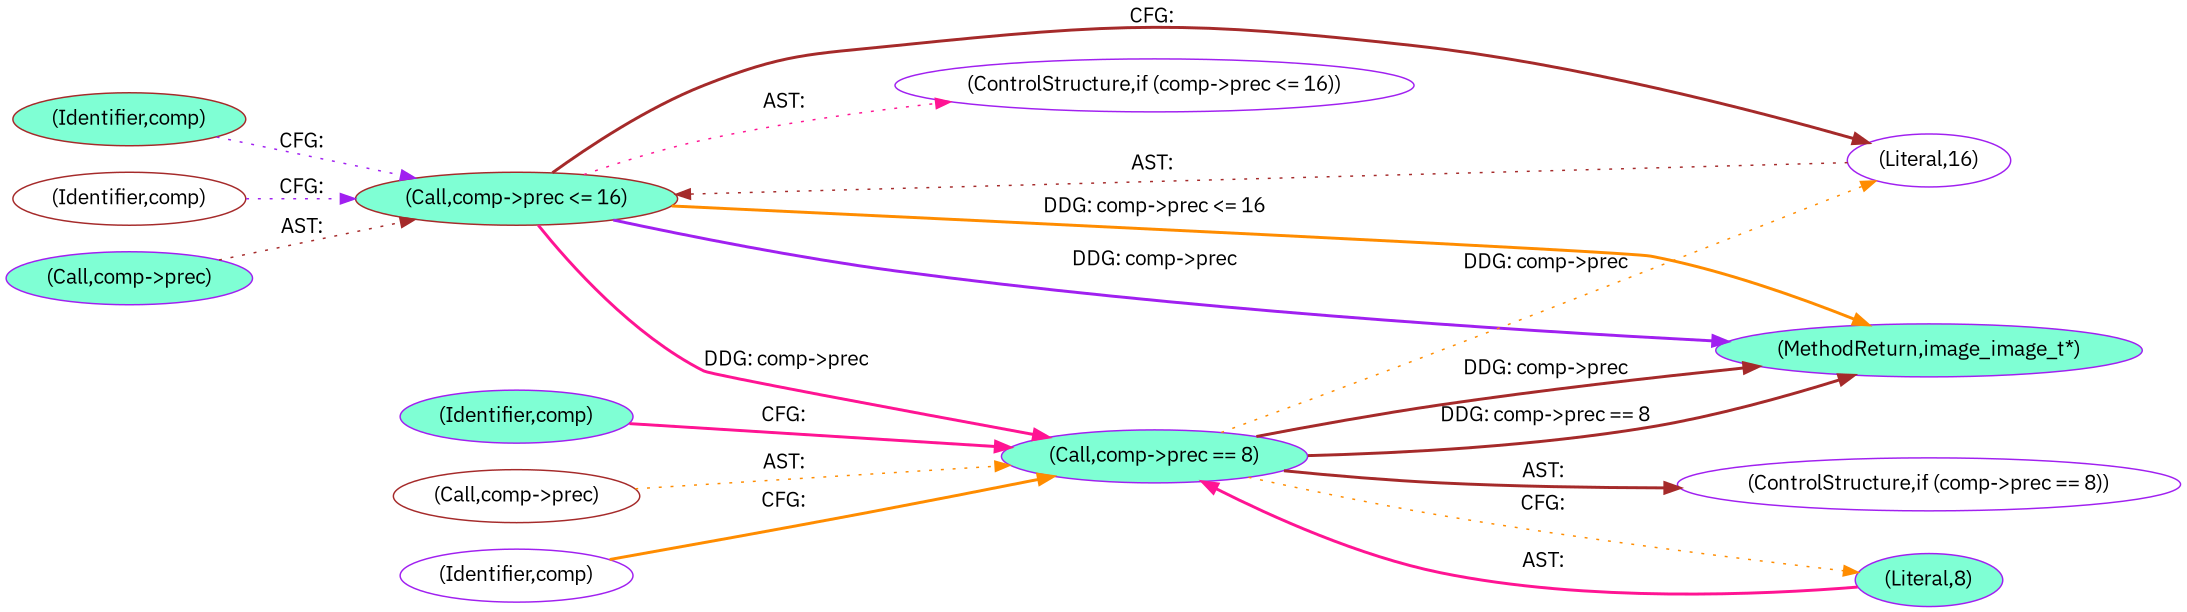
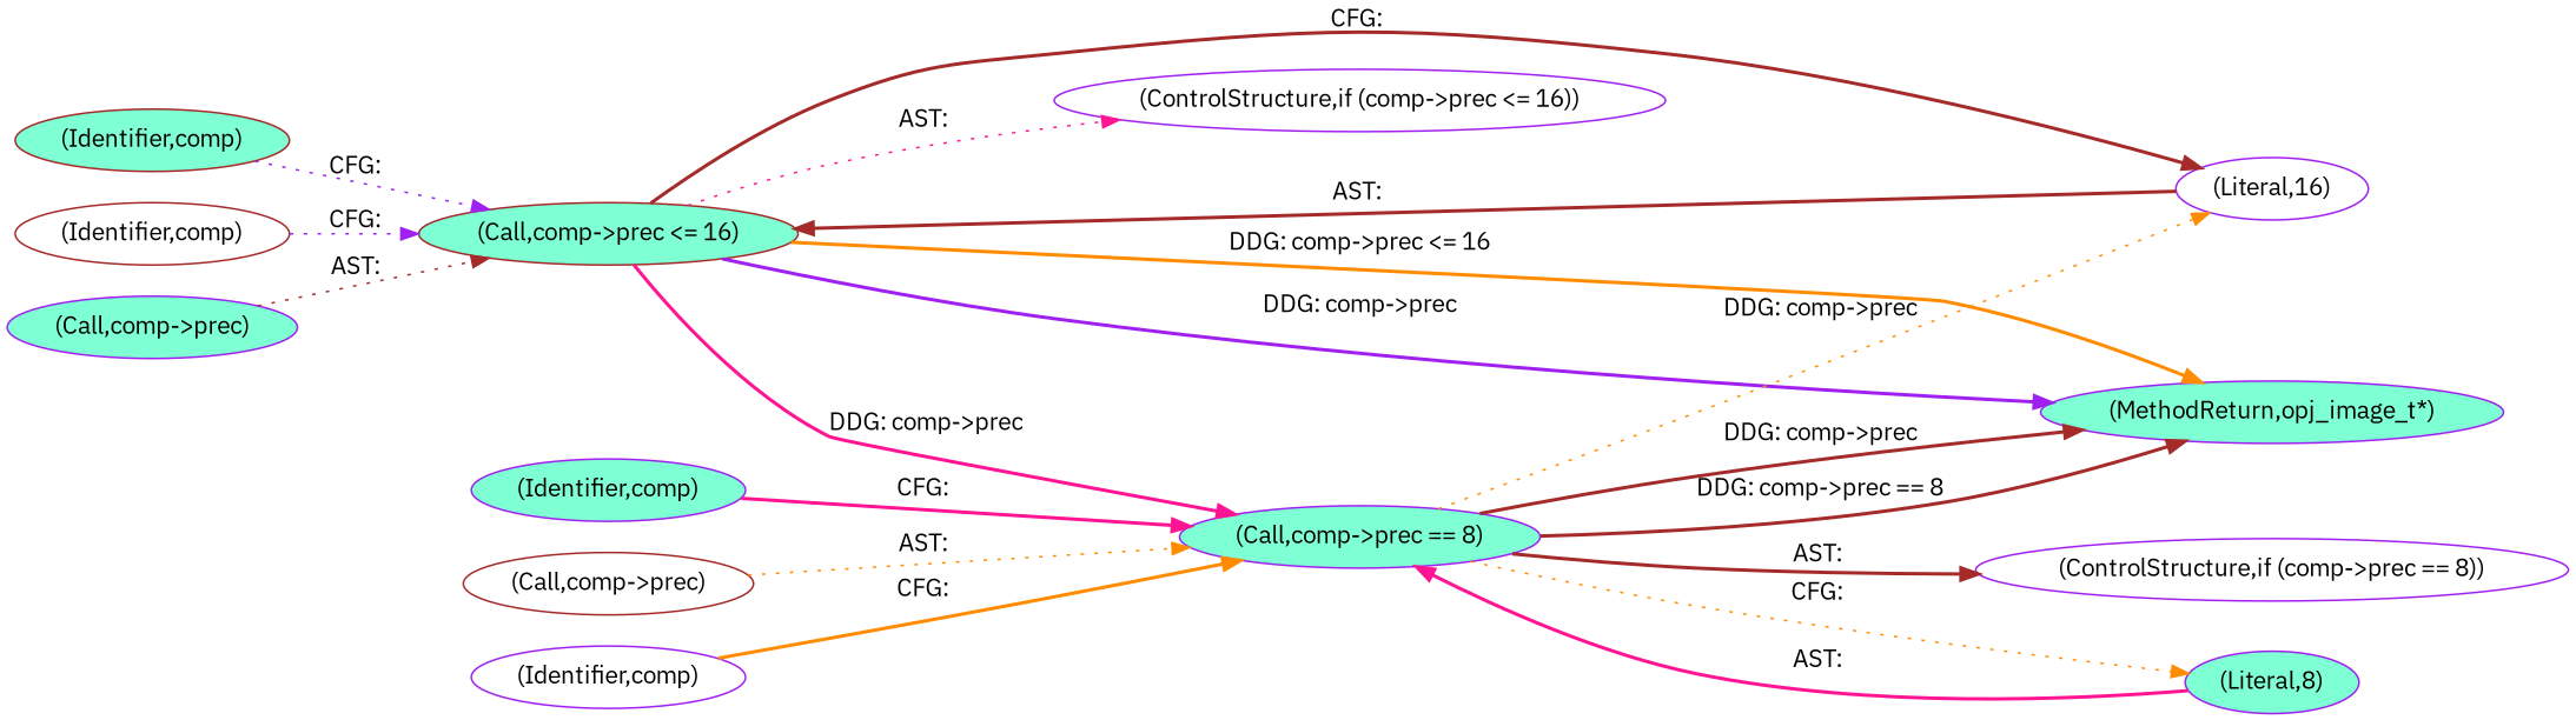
  digraph {
    fontname="IBM Plex Sans"
    rankdir=LR
    node [color=purple fillcolor=aquamarine fontname="IBM Plex Sans" style=filled]
    edge [color=brown fontname="IBM Plex Sans" style=bold]
    n1 [color=brown label="(Call,comp->prec <= 16)"]
    n2 [label="(Call,comp->prec == 8)"]
    n3 [fillcolor=white label="(ControlStructure,if (comp->prec <= 16))"]
-   n4 [label="(MethodReturn,image_image_t*)"]
+   n4 [label="(MethodReturn,opj_image_t*)"]
    n5 [fillcolor=white label="(Literal,16)"]
    n6 [label="(Literal,8)"]
    n7 [fillcolor=white label="(ControlStructure,if (comp->prec == 8))"]
    n8 [color=brown label="(Identifier,comp)"]
    n9 [label="(Identifier,comp)"]
    n10 [color=brown fillcolor=white label="(Identifier,comp)"]
    n11 [color=brown fillcolor=white label="(Call,comp->prec)"]
    n12 [fillcolor=white label="(Identifier,comp)"]
    n13 [label="(Call,comp->prec)"]
    n1 -> n2 [color=deeppink label="DDG: comp->prec"]
    n1 -> n3 [color=deeppink label="AST: " style=dotted]
    n1 -> n4 [color=darkorange label="DDG: comp->prec <= 16"]
    n1 -> n4 [color=purple label="DDG: comp->prec"]
    n1 -> n5 [label="CFG: "]
    n2 -> n4 [label="DDG: comp->prec == 8"]
    n2 -> n4 [label="DDG: comp->prec"]
    n2 -> n5 [color=darkorange label="DDG: comp->prec" style=dotted]
    n2 -> n6 [color=darkorange label="CFG: " style=dotted]
    n2 -> n7 [label="AST: "]
-   n5 -> n1 [label="AST: " style=dotted]
+   n5 -> n1 [label="AST: "]
    n6 -> n2 [color=deeppink label="AST: "]
    n8 -> n1 [color=purple label="CFG: " style=dotted]
    n9 -> n2 [color=deeppink label="CFG: "]
    n10 -> n1 [color=purple label="CFG: " style=dotted]
    n11 -> n2 [color=darkorange label="AST: " style=dotted]
    n12 -> n2 [color=darkorange label="CFG: "]
    n13 -> n1 [label="AST: " style=dotted]
  }
